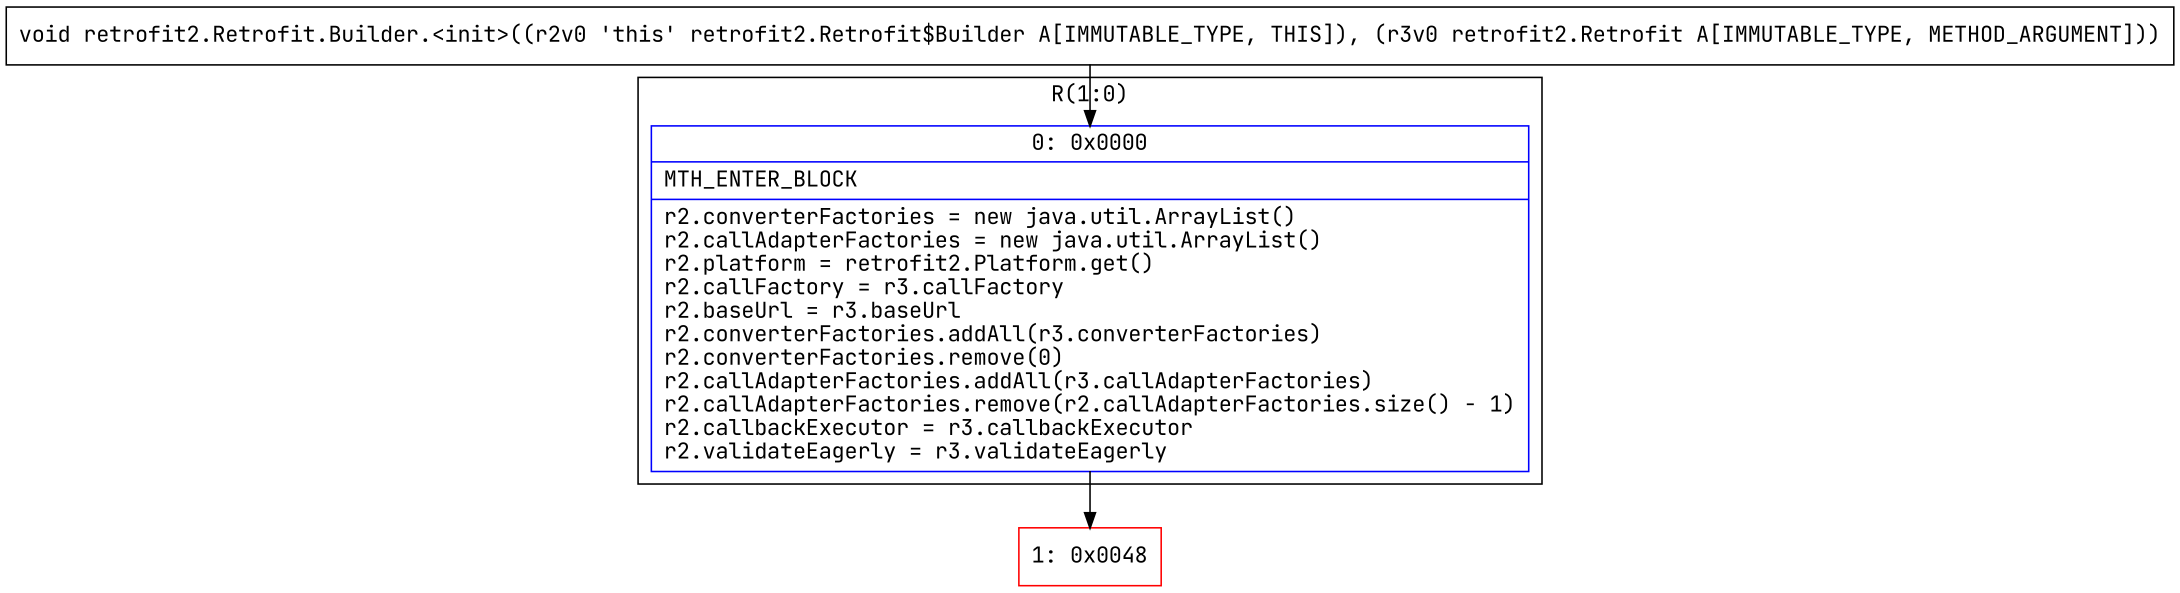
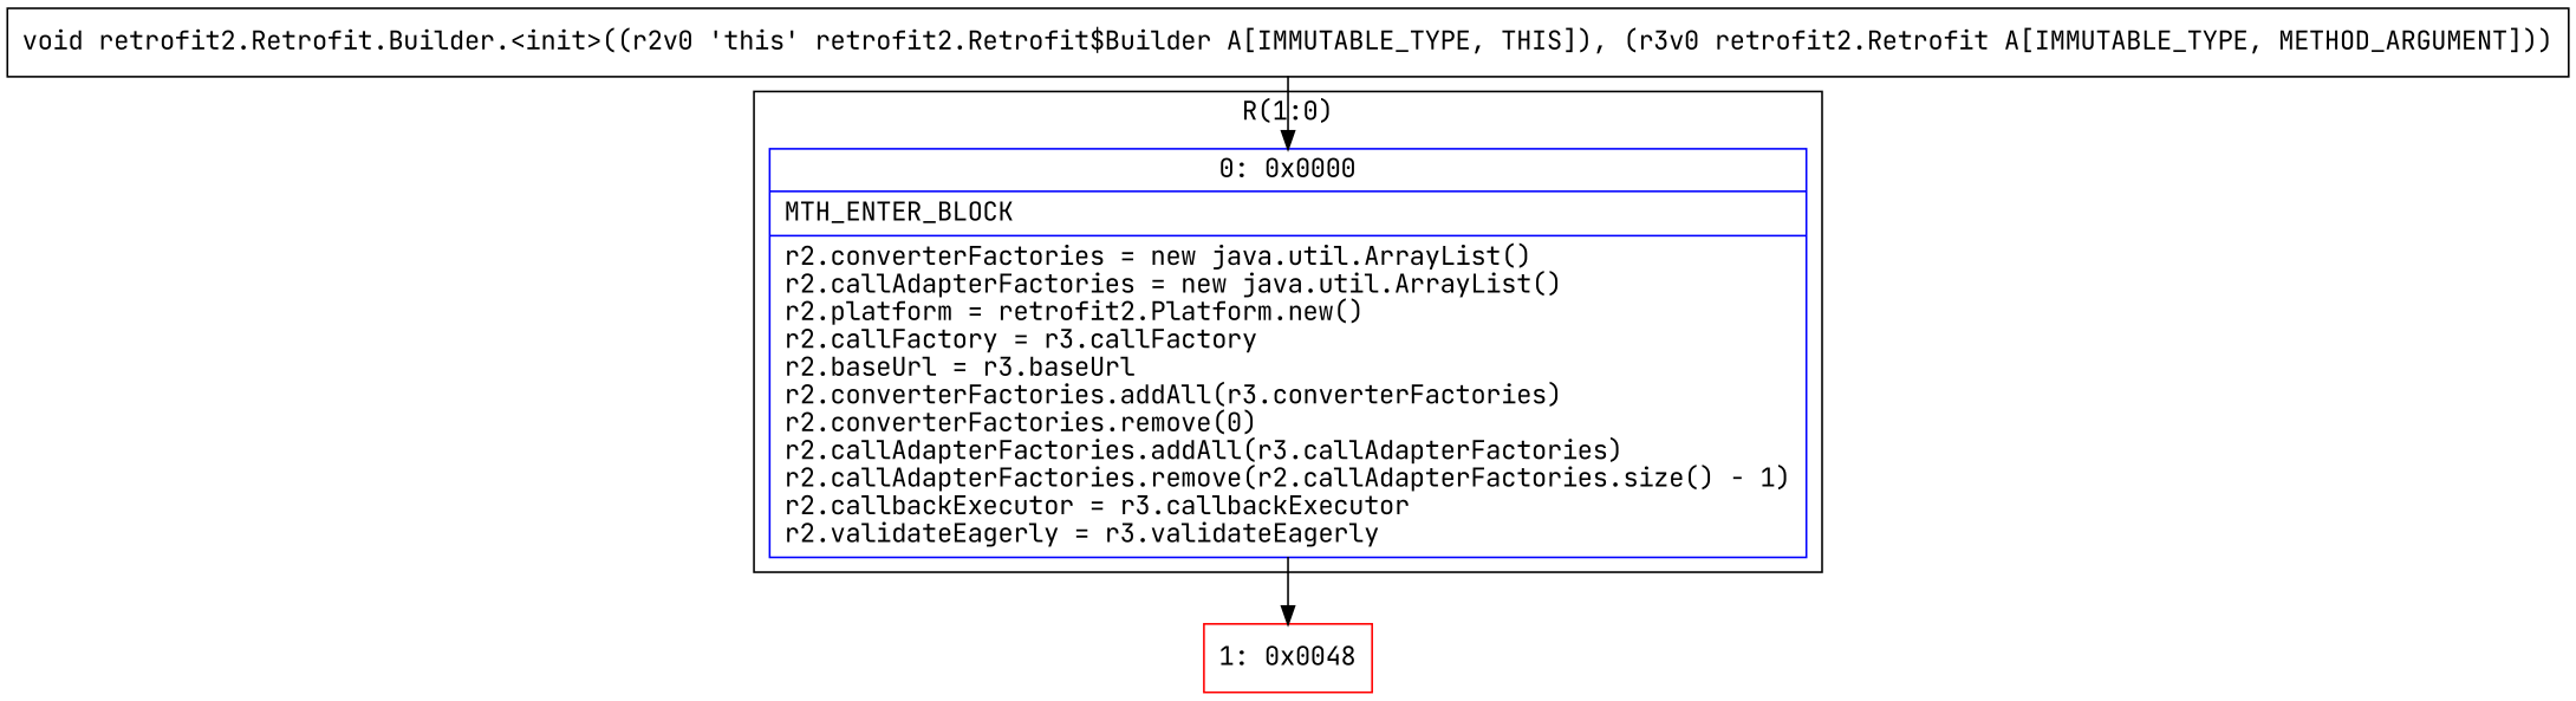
  digraph {
    fontname="JetBrains Mono"
    node [shape=record fontname="JetBrains Mono"]
    edge [fontname="JetBrains Mono"]
-   n1 [color=blue label="{0\:\ 0x0000|MTH_ENTER_BLOCK\l|r2.converterFactories = new java.util.ArrayList()\lr2.callAdapterFactories = new java.util.ArrayList()\lr2.platform = retrofit2.Platform.get()\lr2.callFactory = r3.callFactory\lr2.baseUrl = r3.baseUrl\lr2.converterFactories.addAll(r3.converterFactories)\lr2.converterFactories.remove(0)\lr2.callAdapterFactories.addAll(r3.callAdapterFactories)\lr2.callAdapterFactories.remove(r2.callAdapterFactories.size() \- 1)\lr2.callbackExecutor = r3.callbackExecutor\lr2.validateEagerly = r3.validateEagerly\l}"]
+   n1 [color=blue label="{0\:\ 0x0000|MTH_ENTER_BLOCK\l|r2.converterFactories = new java.util.ArrayList()\lr2.callAdapterFactories = new java.util.ArrayList()\lr2.platform = retrofit2.Platform.new()\lr2.callFactory = r3.callFactory\lr2.baseUrl = r3.baseUrl\lr2.converterFactories.addAll(r3.converterFactories)\lr2.converterFactories.remove(0)\lr2.callAdapterFactories.addAll(r3.callAdapterFactories)\lr2.callAdapterFactories.remove(r2.callAdapterFactories.size() \- 1)\lr2.callbackExecutor = r3.callbackExecutor\lr2.validateEagerly = r3.validateEagerly\l}"]
    n2 [color=red label="{1\:\ 0x0048}"]
    n3 [label="{void retrofit2.Retrofit.Builder.\<init\>((r2v0 'this' retrofit2.Retrofit$Builder A[IMMUTABLE_TYPE, THIS]), (r3v0 retrofit2.Retrofit A[IMMUTABLE_TYPE, METHOD_ARGUMENT])) }"]
    subgraph cluster_1 {
      label="R(1:0)"
      n1
    }
    n1 -> n2
    n3 -> n1
  }
